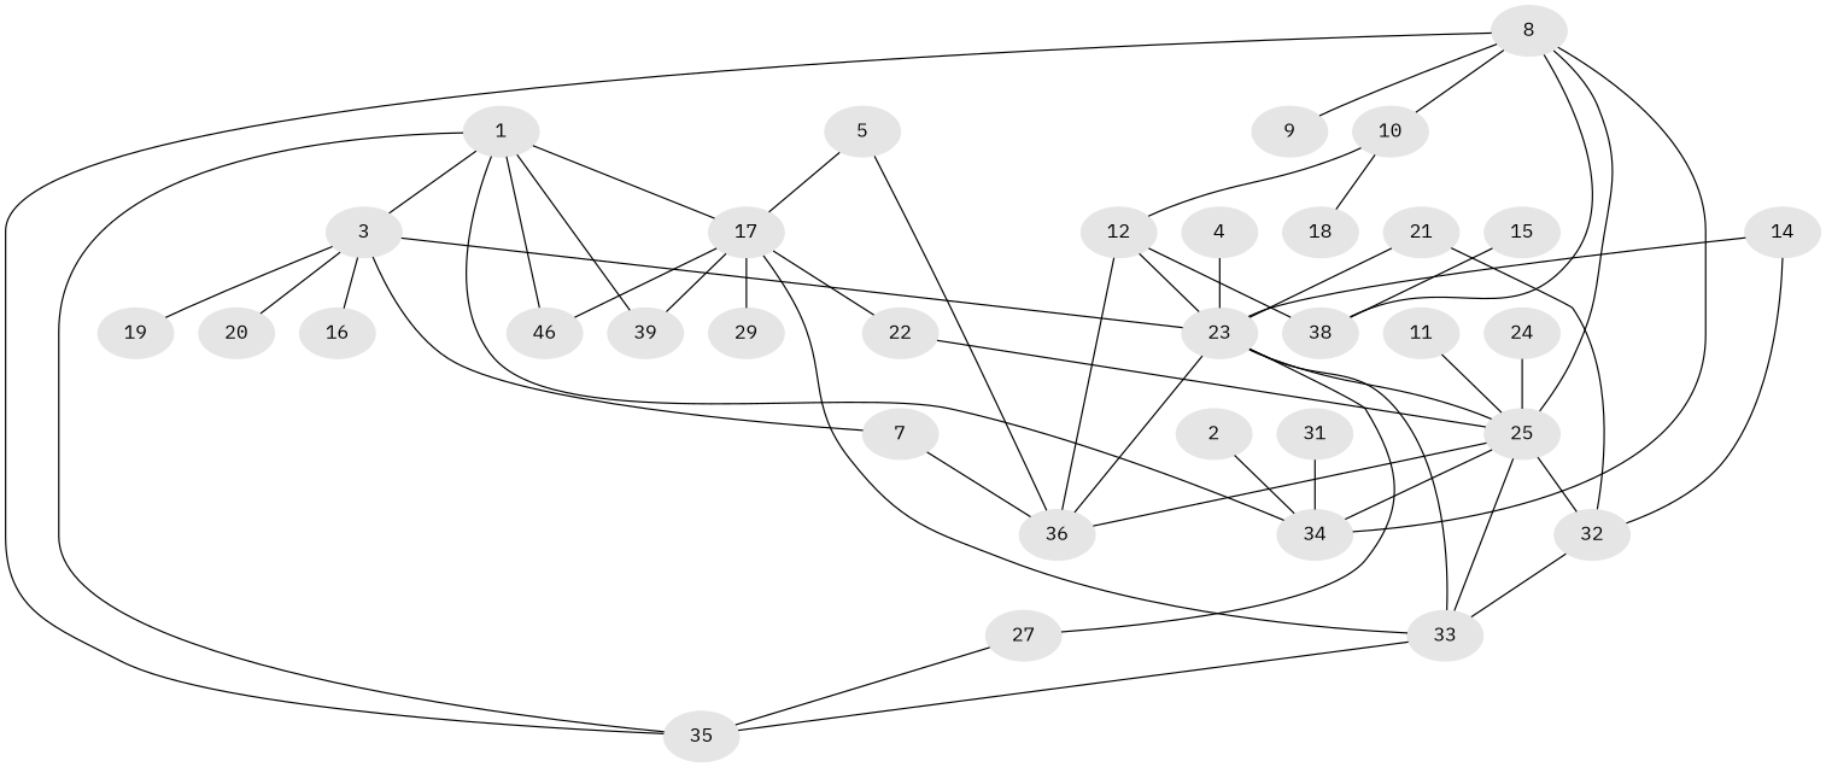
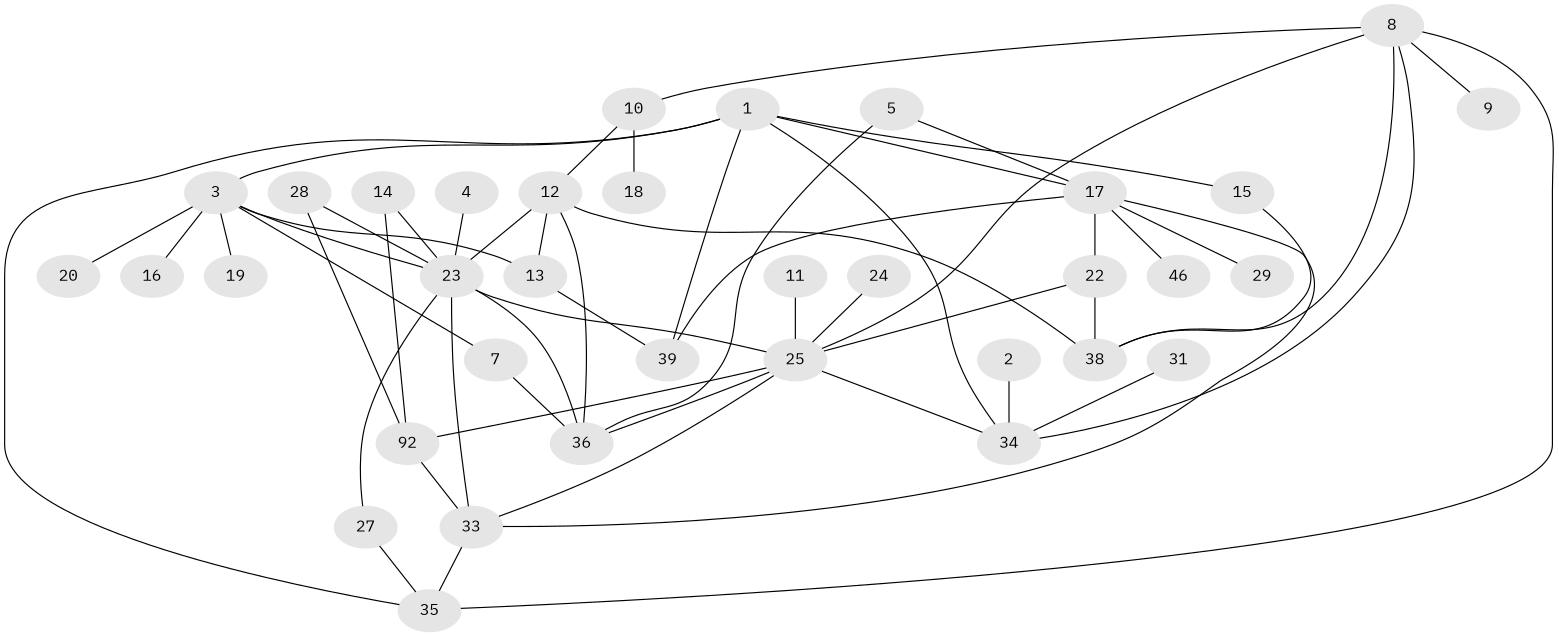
  graph {
    fontname="IBM Plex Mono"
    node [color=gray90 fontname="IBM Plex Mono" style=filled]
    edge [fontname="IBM Plex Mono" weight=1.0]
    1
    3
    15
    17
    n5 [label=39]
    34
    35
    7
+   13
    16
    19
    20
    23
    n14 [label=38]
    22
    n16 [label=46]
    29
    33
    2
    4
    36
    25
    27
    5
    8
    9
    10
    12
    18
-   32
+   32 [label=92]
    11
    14
-   21
+   21 [label=28]
    24
    31
    1 -- 3
-   1 -- n16
+   1 -- 15
    1 -- 17
    1 -- n5
    1 -- 34
    1 -- 35
    3 -- 7
+   3 -- 13
    3 -- 16
    3 -- 19
    3 -- 20
    3 -- 23
    15 -- n14
    17 -- n5
    17 -- 22
    17 -- n16
    17 -- 29
    17 -- 33
    7 -- 36
+   13 -- n5
    23 -- 33
    23 -- 36 [weight=2.0]
    23 -- 25
    23 -- 27
+   22 -- n14
    22 -- 25
    33 -- 35
    2 -- 34
    4 -- 23
    25 -- 34
    25 -- 33
    25 -- 36
    25 -- 32
    27 -- 35
    5 -- 17
    5 -- 36
    8 -- 34
    8 -- 35
    8 -- n14
    8 -- 25
    8 -- 9
    8 -- 10
    10 -- 12
    10 -- 18
+   12 -- 13
    12 -- 23
    12 -- n14
    12 -- 36
    32 -- 33
    11 -- 25
    14 -- 23
    14 -- 32
    21 -- 23
    21 -- 32
    24 -- 25
    31 -- 34
  }
